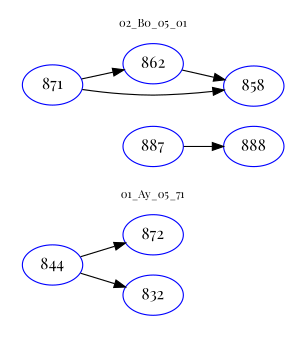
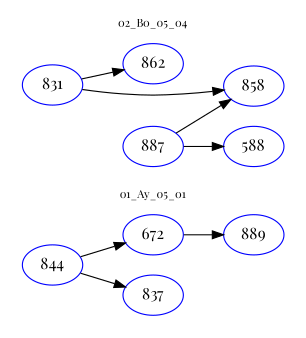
  digraph {
    fontname="Playfair Display"
    rankdir=LR
    node [color=blue fontname="Playfair Display"]
    edge [color=black fontname="Playfair Display"]
    n1 [label=844]
-   n2 [label=832]
-   n3 [label=872]
-   n5 [label=871]
+   n2 [label=837]
+   n3 [label=672]
+   n4 [label=889]
+   n5 [label=831]
    n6 [label=862]
    n7 [label=887]
    n8 [label=858]
-   n9 [label=888]
+   n9 [label=588]
    subgraph cluster_1 {
      color=white
      fontsize=10
-     label="01_Ay_05_71"
+     label="01_Ay_05_01"
      n1
      n2
      n3
+     n4
    }
    subgraph cluster_2 {
      color=white
      fontsize=10
-     label="02_B0_05_01"
+     label="02_B0_05_04"
      n5
      n6
      n7
      n8
      n9
    }
    n1 -> n2
    n1 -> n3
+   n3 -> n4
    n5 -> n6
    n5 -> n8
-   n6 -> n8
+   n7 -> n8
    n7 -> n9
  }
